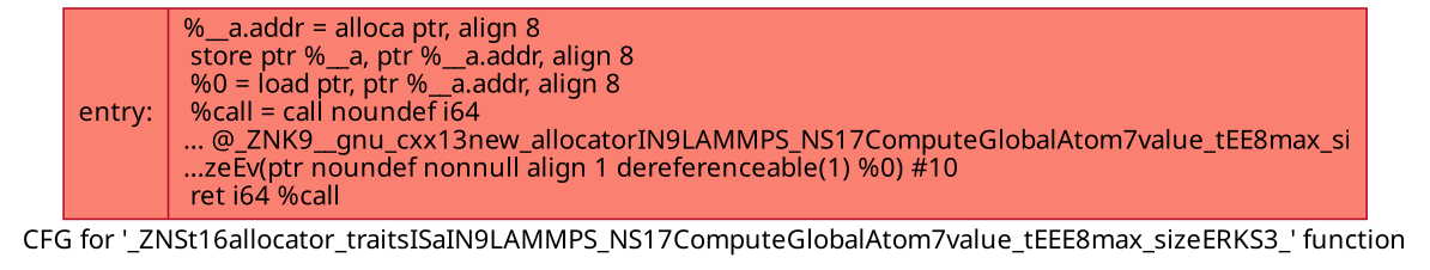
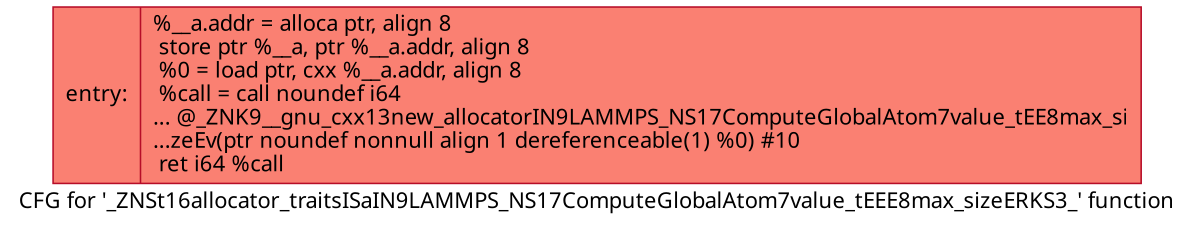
  digraph {
    label="CFG for '_ZNSt16allocator_traitsISaIN9LAMMPS_NS17ComputeGlobalAtom7value_tEEE8max_sizeERKS3_' function"
    rankdir=LR
    fontname="Noto Sans"
-   n1 [color="#b70d28ff" fillcolor=salmon fontname="Noto Sans" label="{entry:\l|  %__a.addr = alloca ptr, align 8\l  store ptr %__a, ptr %__a.addr, align 8\l  %0 = load ptr, ptr %__a.addr, align 8\l  %call = call noundef i64\l... @_ZNK9__gnu_cxx13new_allocatorIN9LAMMPS_NS17ComputeGlobalAtom7value_tEE8max_si\l...zeEv(ptr noundef nonnull align 1 dereferenceable(1) %0) #10\l  ret i64 %call\l}" shape=record style=filled]
+   n1 [color="#b70d28ff" fillcolor=salmon fontname="Noto Sans" label="{entry:\l|  %__a.addr = alloca ptr, align 8\l  store ptr %__a, ptr %__a.addr, align 8\l  %0 = load ptr, cxx %__a.addr, align 8\l  %call = call noundef i64\l... @_ZNK9__gnu_cxx13new_allocatorIN9LAMMPS_NS17ComputeGlobalAtom7value_tEE8max_si\l...zeEv(ptr noundef nonnull align 1 dereferenceable(1) %0) #10\l  ret i64 %call\l}" shape=record style=filled]
  }
